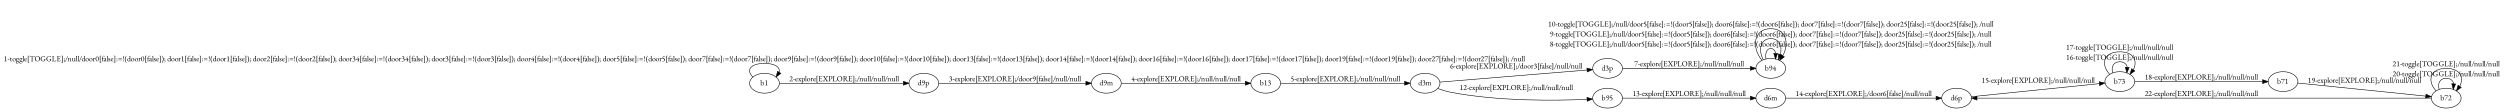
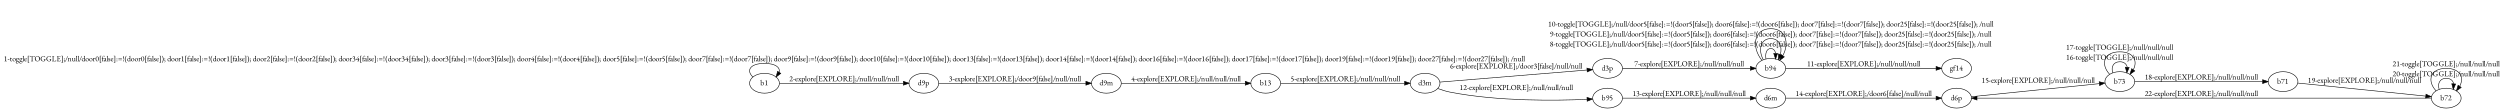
  digraph {
    fontname="EB Garamond"
    rankdir=LR
    node [fontname="EB Garamond"]
    edge [fontname="EB Garamond"]
    b1
    d9p
    d9m
    b13
    d3m
    d3p
    b95
    b94
+   gf14
    d6m
    d6p
    b73
    b71
    b72
    b1 -> b1 [label="1-toggle[TOGGLE];/null/door0[false]:=!(door0[false]); door1[false]:=!(door1[false]); door2[false]:=!(door2[false]); door34[false]:=!(door34[false]); door3[false]:=!(door3[false]); door4[false]:=!(door4[false]); door5[false]:=!(door5[false]); door7[false]:=!(door7[false]); door9[false]:=!(door9[false]); door10[false]:=!(door10[false]); door13[false]:=!(door13[false]); door14[false]:=!(door14[false]); door16[false]:=!(door16[false]); door17[false]:=!(door17[false]); door19[false]:=!(door19[false]); door27[false]:=!(door27[false]); /null"]
    b1 -> d9p [label="2-explore[EXPLORE];/null/null/null"]
    d9p -> d9m [label="3-explore[EXPLORE];/door9[false]/null/null"]
    d9m -> b13 [label="4-explore[EXPLORE];/null/null/null"]
    b13 -> d3m [label="5-explore[EXPLORE];/null/null/null"]
    d3m -> d3p [label="6-explore[EXPLORE];/door3[false]/null/null"]
    d3m -> b95 [label="12-explore[EXPLORE];/null/null/null"]
    d3p -> b94 [label="7-explore[EXPLORE];/null/null/null"]
    b95 -> d6m [label="13-explore[EXPLORE];/null/null/null"]
    b94 -> b94 [label="8-toggle[TOGGLE];/null/door5[false]:=!(door5[false]); door6[false]:=!(door6[false]); door7[false]:=!(door7[false]); door25[false]:=!(door25[false]); /null"]
    b94 -> b94 [label="9-toggle[TOGGLE];/null/door5[false]:=!(door5[false]); door6[false]:=!(door6[false]); door7[false]:=!(door7[false]); door25[false]:=!(door25[false]); /null"]
    b94 -> b94 [label="10-toggle[TOGGLE];/null/door5[false]:=!(door5[false]); door6[false]:=!(door6[false]); door7[false]:=!(door7[false]); door25[false]:=!(door25[false]); /null"]
+   b94 -> gf14 [label="11-explore[EXPLORE];/null/null/null"]
    d6m -> d6p [label="14-explore[EXPLORE];/door6[false]/null/null"]
    d6p -> b73 [label="15-explore[EXPLORE];/null/null/null"]
    b73 -> b73 [label="16-toggle[TOGGLE];/null/null/null"]
    b73 -> b73 [label="17-toggle[TOGGLE];/null/null/null"]
    b73 -> b71 [label="18-explore[EXPLORE];/null/null/null"]
    b71 -> b72 [label="19-explore[EXPLORE];/null/null/null"]
    b72 -> d6p [label="22-explore[EXPLORE];/null/null/null"]
    b72 -> b72 [label="20-toggle[TOGGLE];/null/null/null"]
    b72 -> b72 [label="21-toggle[TOGGLE];/null/null/null"]
  }
